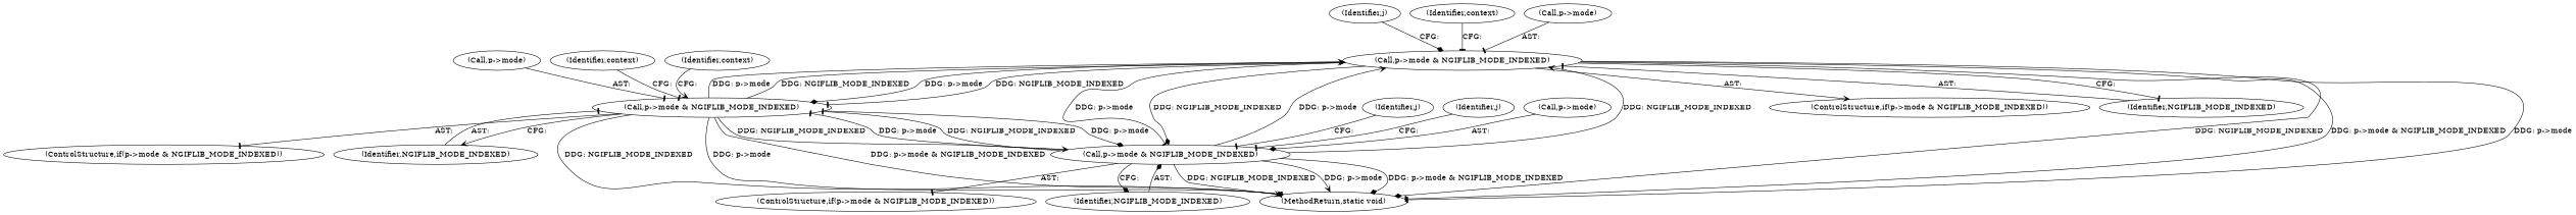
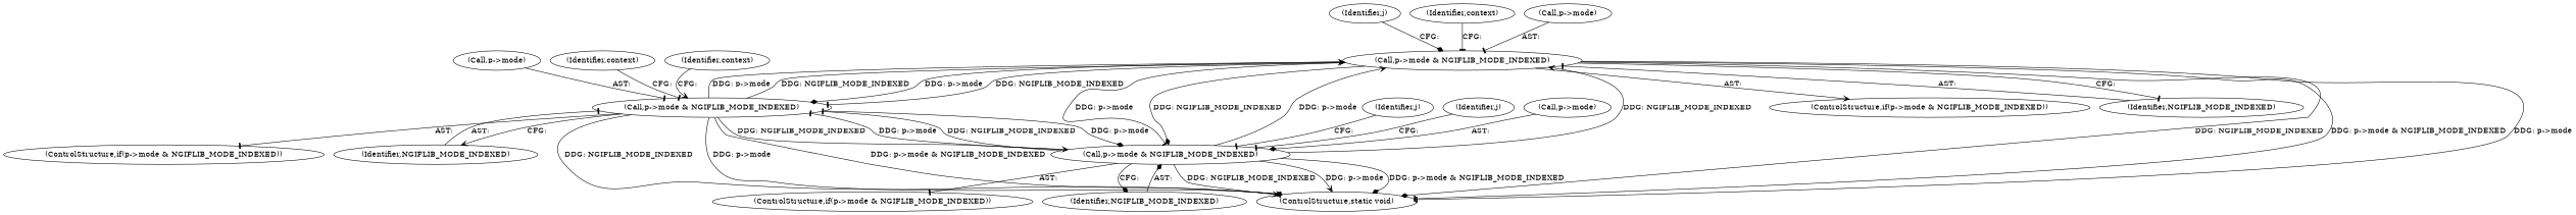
  digraph {
    edge [arrowhead=tee]
    n1 [label="(Call,p->mode & NGIFLIB_MODE_INDEXED)"]
    n2 [label="(Call,p->mode & NGIFLIB_MODE_INDEXED)"]
    n3 [label="(Call,p->mode & NGIFLIB_MODE_INDEXED)"]
-   n4 [label="(MethodReturn,static void)"]
+   n4 [label="(ControlStructure,static void)"]
    n5 [label="(ControlStructure,if(p->mode & NGIFLIB_MODE_INDEXED))"]
    n6 [label="(Identifier,NGIFLIB_MODE_INDEXED)"]
    n7 [label="(ControlStructure,if(p->mode & NGIFLIB_MODE_INDEXED))"]
    n8 [label="(Identifier,NGIFLIB_MODE_INDEXED)"]
    n9 [label="(ControlStructure,if(p->mode & NGIFLIB_MODE_INDEXED))"]
    n10 [label="(Identifier,NGIFLIB_MODE_INDEXED)"]
    n11 [label="(Call,p->mode)"]
    n12 [label="(Identifier,j)"]
    n13 [label="(Identifier,context)"]
    n14 [label="(Identifier,context)"]
    n15 [label="(Identifier,context)"]
    n16 [label="(Identifier,j)"]
    n17 [label="(Identifier,j)"]
    n18 [label="(Call,p->mode)"]
    n19 [label="(Call,p->mode)"]
    n1 -> n2 [label="DDG: p->mode" arrowhead=diamond]
    n1 -> n2 [label="DDG: NGIFLIB_MODE_INDEXED"]
    n1 -> n3 [label="DDG: p->mode"]
    n1 -> n3 [label="DDG: NGIFLIB_MODE_INDEXED" arrowhead=diamond]
    n1 -> n4 [label="DDG: NGIFLIB_MODE_INDEXED" arrowhead=diamond]
    n1 -> n4 [label="DDG: p->mode & NGIFLIB_MODE_INDEXED"]
    n1 -> n4 [label="DDG: p->mode"]
    n1 -> n5 [label="AST: " arrowhead=vee]
    n1 -> n6 [label="CFG: "]
    n2 -> n1 [label="DDG: p->mode" arrowhead=vee]
    n2 -> n1 [label="DDG: NGIFLIB_MODE_INDEXED" arrowhead=vee]
    n2 -> n3 [label="DDG: p->mode" arrowhead=diamond]
    n2 -> n3 [label="DDG: NGIFLIB_MODE_INDEXED" arrowhead=vee]
    n2 -> n4 [label="DDG: NGIFLIB_MODE_INDEXED" arrowhead=vee]
    n2 -> n4 [label="DDG: p->mode" arrowhead=diamond]
    n2 -> n4 [label="DDG: p->mode & NGIFLIB_MODE_INDEXED"]
    n2 -> n7 [label="AST: "]
    n2 -> n8 [label="CFG: " arrowhead=vee]
    n3 -> n1 [label="DDG: p->mode" arrowhead=vee]
    n3 -> n1 [label="DDG: NGIFLIB_MODE_INDEXED" arrowhead=vee]
    n3 -> n2 [label="DDG: p->mode"]
    n3 -> n2 [label="DDG: NGIFLIB_MODE_INDEXED"]
    n3 -> n4 [label="DDG: NGIFLIB_MODE_INDEXED" arrowhead=vee]
    n3 -> n4 [label="DDG: p->mode" arrowhead=vee]
    n3 -> n4 [label="DDG: p->mode & NGIFLIB_MODE_INDEXED" arrowhead=diamond]
    n3 -> n9 [label="AST: "]
    n3 -> n10 [label="CFG: " arrowhead=diamond]
    n6 -> n1 [label="AST: "]
    n8 -> n2 [label="AST: "]
    n10 -> n3 [label="AST: " arrowhead=diamond]
    n11 -> n2 [label="AST: "]
    n12 -> n1 [label="CFG: " arrowhead=diamond]
    n13 -> n2 [label="CFG: "]
    n14 -> n2 [label="CFG: " arrowhead=vee]
    n15 -> n1 [label="CFG: "]
    n16 -> n3 [label="CFG: "]
    n17 -> n3 [label="CFG: "]
    n18 -> n1 [label="AST: "]
    n19 -> n3 [label="AST: " arrowhead=diamond]
  }
